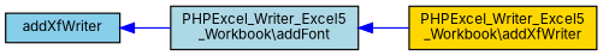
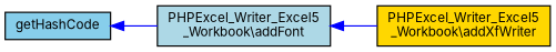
  digraph {
    rankdir=LR
    fontname=Inter
    node [color=black fontname=Inter fontsize=10 shape=record style=filled]
    edge [color=blue dir=back fontname=Inter fontsize=10 labelfontname=Helvetica labelfontsize=10 style=solid]
-   n1 [fillcolor=skyblue fontcolor=black height=0.2 label=addXfWriter width=0.4]
+   n1 [fillcolor=skyblue fontcolor=black height=0.2 label=getHashCode width=0.4]
    n2 [fillcolor=lightblue height=0.2 label="PHPExcel_Writer_Excel5\l_Workbook\\addFont" width=0.4]
    n3 [fillcolor=gold height=0.2 label="PHPExcel_Writer_Excel5\l_Workbook\\addXfWriter" width=0.4]
    n1 -> n2
    n2 -> n3
  }
